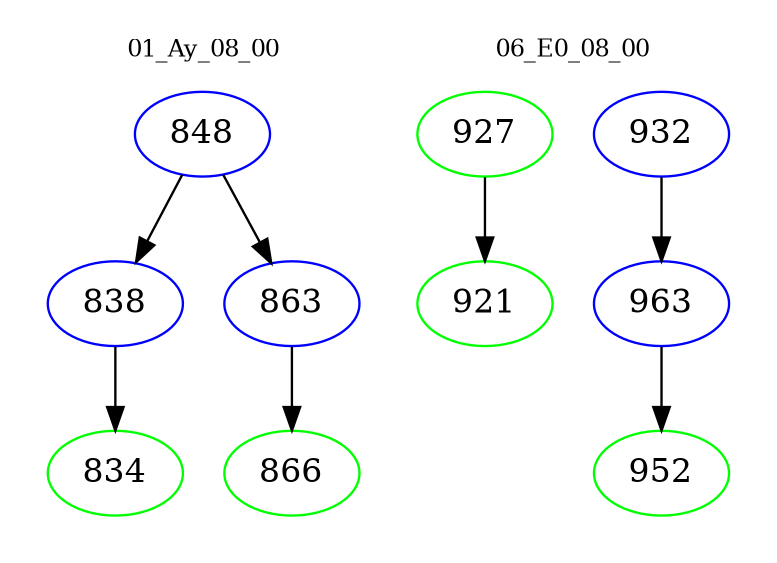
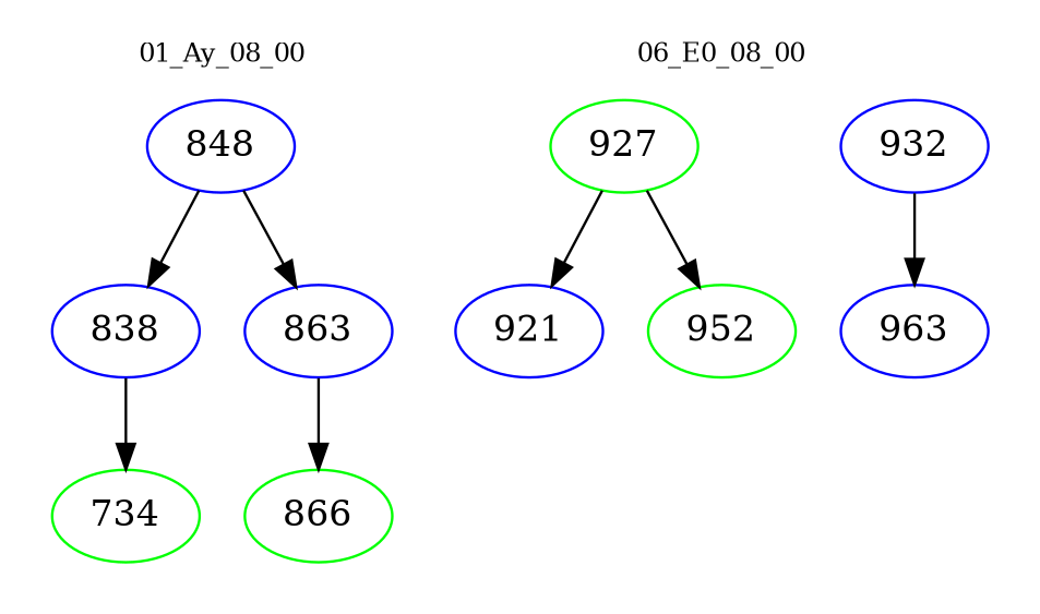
  digraph {
    node [color=blue]
    edge [color=black]
    n1 [label=848]
    n2 [label=838]
    n3 [label=863]
-   n4 [color=green label=834]
+   n4 [color=green label=734]
    n5 [color=green label=866]
    n6 [label=932]
    n7 [color=green label=927]
    n8 [label=963]
-   n9 [color=green label=921]
+   n9 [label=921]
    n10 [color=green label=952]
    subgraph cluster_1 {
      color=white
      fontsize=10
      label="01_Ay_08_00"
      n1
      n2
      n3
      n4
      n5
    }
    subgraph cluster_2 {
      color=white
      fontsize=10
      label="06_E0_08_00"
      n6
      n7
      n8
      n9
      n10
    }
    n1 -> n2
    n1 -> n3
    n2 -> n4
    n3 -> n5
    n6 -> n8
    n7 -> n9
-   n8 -> n10
+   n7 -> n10
  }
